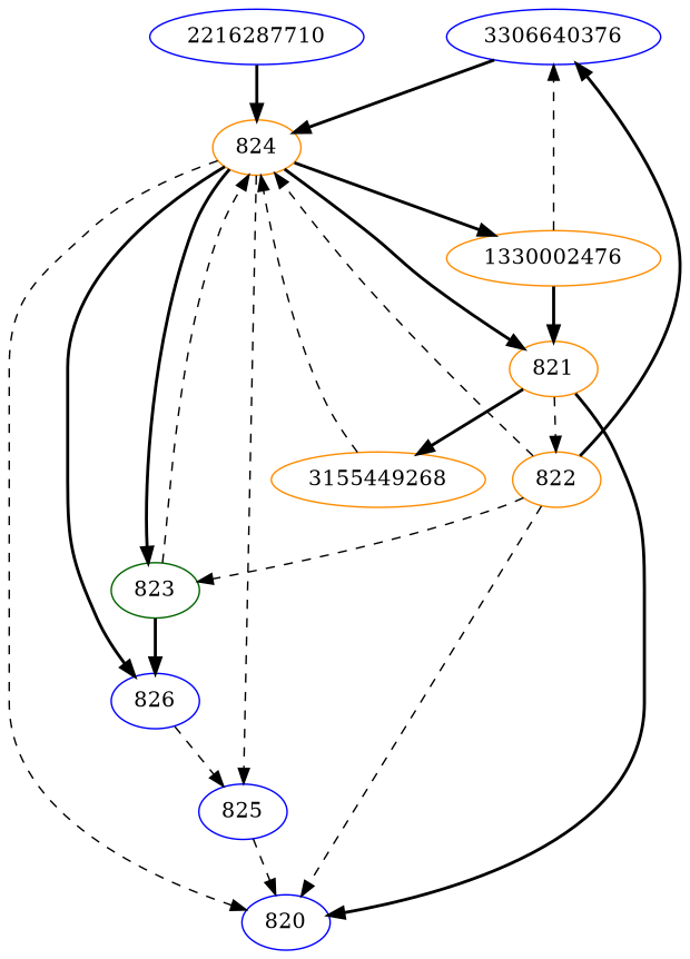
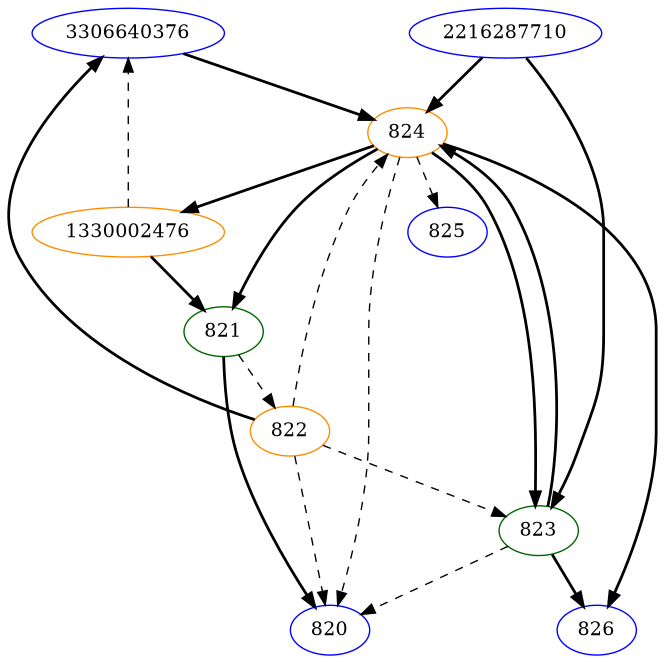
  strict digraph {
    node [color=blue]
    edge [style=bold]
    3306640376
    1330002476 [color=darkorange]
-   821 [color=darkorange]
+   821 [color=darkgreen]
    824 [color=darkorange]
    820
-   3155449268 [color=darkorange]
    822 [color=darkorange]
    823 [color=darkgreen]
    825
    826
    2216287710
    3306640376 -> 824
    1330002476 -> 3306640376 [style=dashed]
    1330002476 -> 821
    821 -> 820
-   821 -> 3155449268
    821 -> 822 [style=dashed]
    824 -> 1330002476
    824 -> 821
    824 -> 820 [style=dashed]
    824 -> 823
    824 -> 825 [style=dashed]
    824 -> 826
-   3155449268 -> 824 [style=dashed]
    822 -> 3306640376
    822 -> 824 [style=dashed]
    822 -> 820 [style=dashed]
    822 -> 823 [style=dashed]
-   823 -> 824 [style=dashed]
-   825 -> 820 [style=dashed]
+   823 -> 824
+   823 -> 820 [style=dashed]
    823 -> 826
-   826 -> 825 [style=dashed]
    2216287710 -> 824
+   2216287710 -> 823
  }
